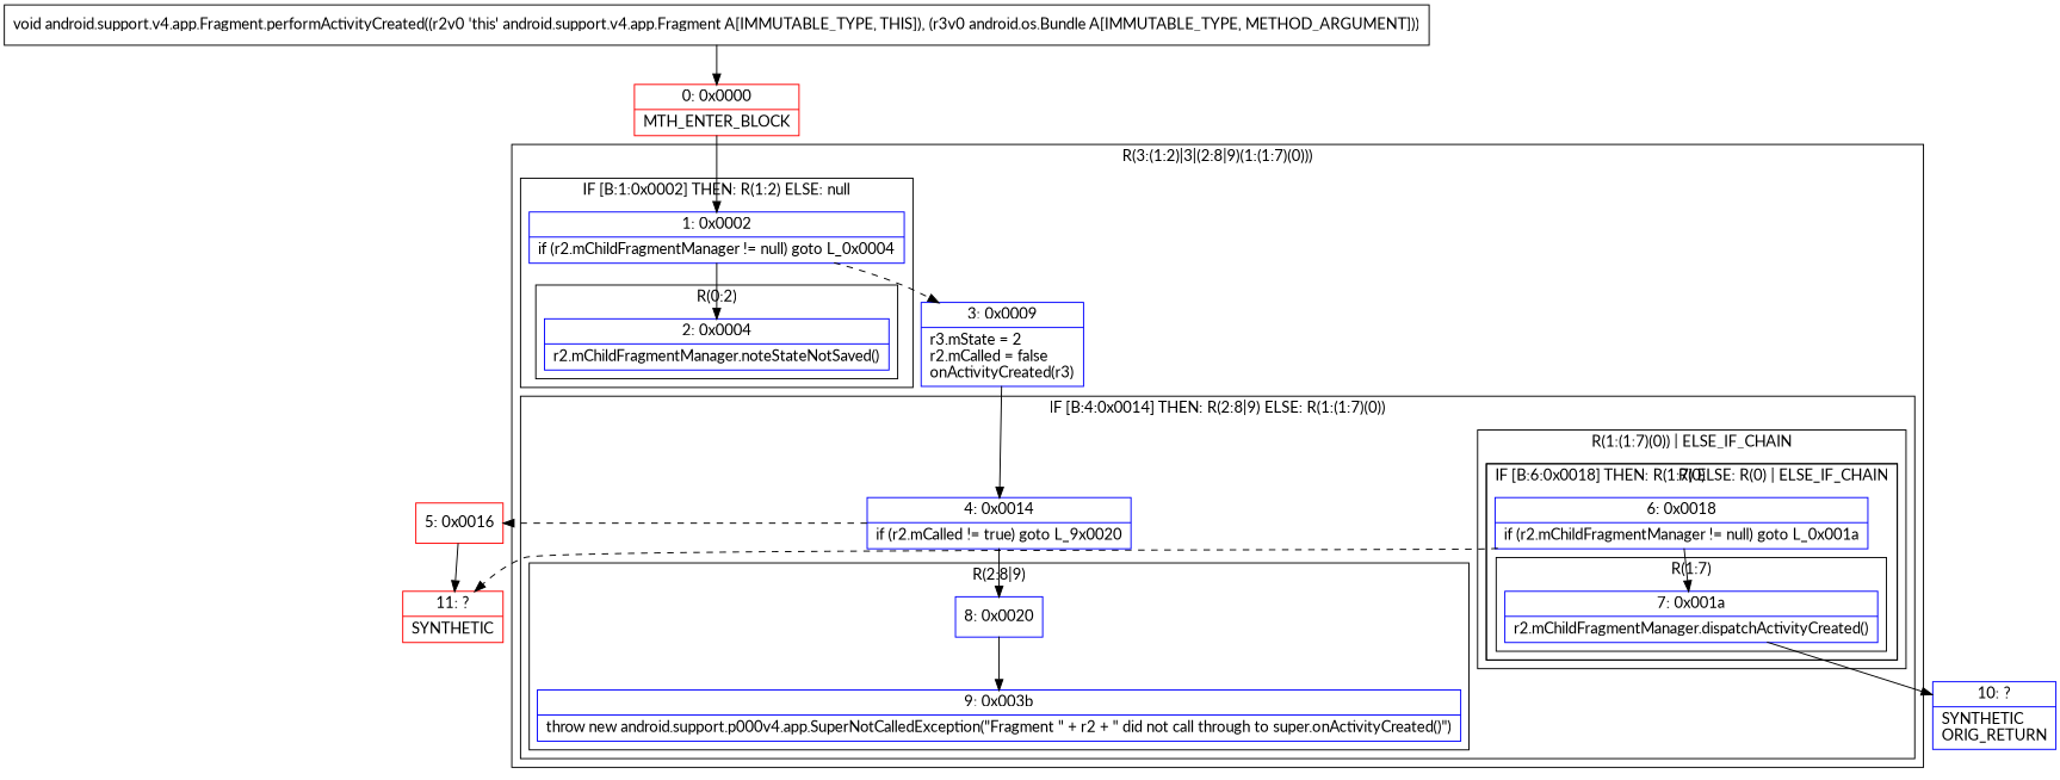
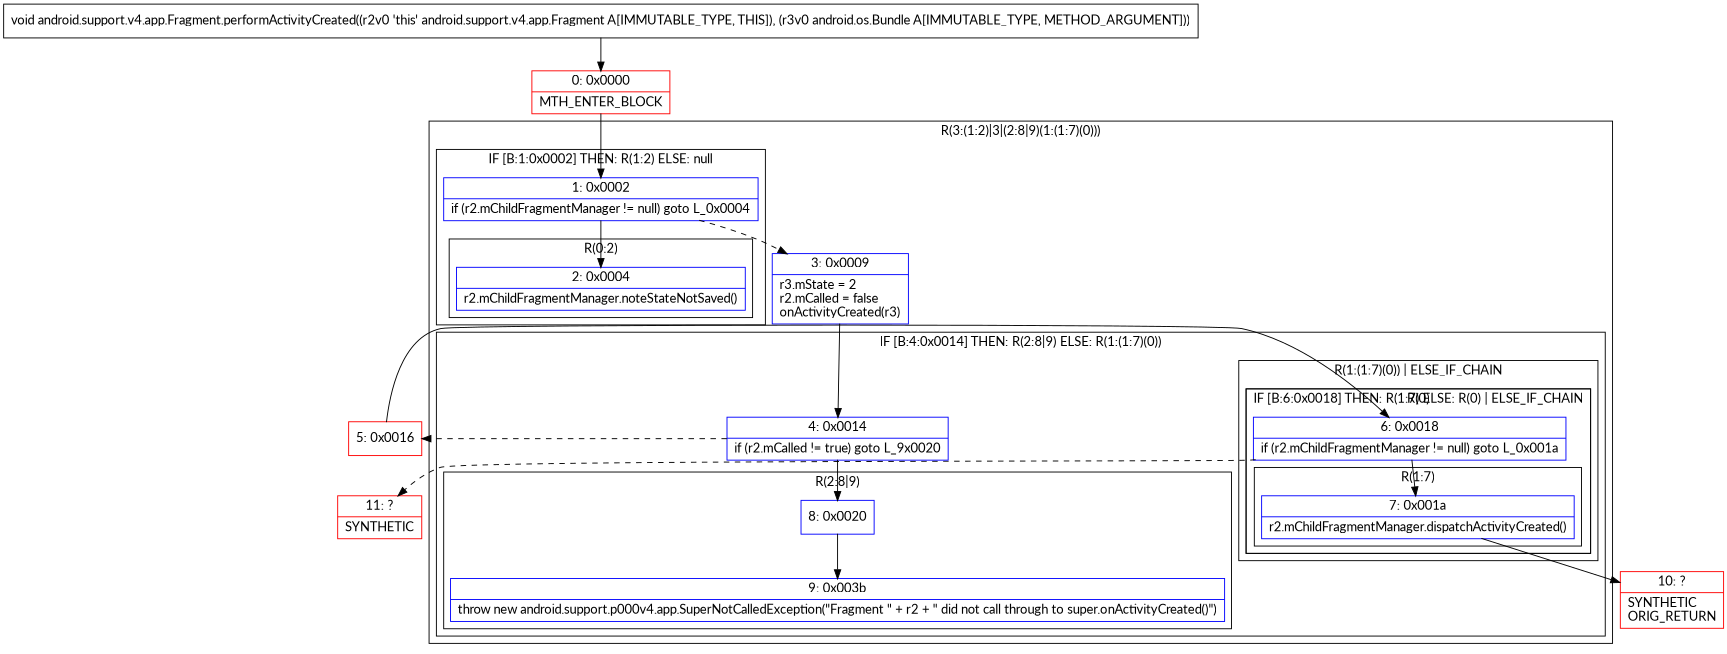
  digraph {
    fontname=Lato
    node [color=blue fontname=Lato shape=record]
    edge [fontname=Lato]
    n1 [label="{2\:\ 0x0004|r2.mChildFragmentManager.noteStateNotSaved()\l}"]
    n2 [label="{1\:\ 0x0002|if (r2.mChildFragmentManager != null) goto L_0x0004\l}"]
    n3 [label="{8\:\ 0x0020}"]
    n4 [label="{9\:\ 0x003b|throw new android.support.p000v4.app.SuperNotCalledException(\"Fragment \" + r2 + \" did not call through to super.onActivityCreated()\")\l}"]
    n5 [label="{7\:\ 0x001a|r2.mChildFragmentManager.dispatchActivityCreated()\l}"]
    n6 [label="{6\:\ 0x0018|if (r2.mChildFragmentManager != null) goto L_0x001a\l}"]
    n7 [label="{4\:\ 0x0014|if (r2.mCalled != true) goto L_9x0020\l}"]
    n8 [label="{3\:\ 0x0009|r3.mState = 2\lr2.mCalled = false\lonActivityCreated(r3)\l}"]
-   n9 [label="{10\:\ ?|SYNTHETIC\lORIG_RETURN\l}"]
+   n9 [color=red label="{10\:\ ?|SYNTHETIC\lORIG_RETURN\l}"]
    n10 [color=red label="{11\:\ ?|SYNTHETIC\l}"]
    n11 [color=red label="{5\:\ 0x0016}"]
    n12 [color=red label="{0\:\ 0x0000|MTH_ENTER_BLOCK\l}"]
    n13 [label="{void android.support.v4.app.Fragment.performActivityCreated((r2v0 'this' android.support.v4.app.Fragment A[IMMUTABLE_TYPE, THIS]), (r3v0 android.os.Bundle A[IMMUTABLE_TYPE, METHOD_ARGUMENT])) }" color=""]
    subgraph cluster_1 {
      label="R(3:(1:2)|3|(2:8|9)(1:(1:7)(0)))"
      n8
      subgraph cluster_2 {
        label="IF [B:1:0x0002] THEN: R(1:2) ELSE: null"
        n2
        subgraph cluster_3 {
          label="R(0:2)"
          n1
        }
      }
      subgraph cluster_4 {
        label="IF [B:4:0x0014] THEN: R(2:8|9) ELSE: R(1:(1:7)(0))"
        n7
        subgraph cluster_5 {
          label="R(2:8|9)"
          n3
          n4
        }
        subgraph cluster_6 {
          label="R(1:(1:7)(0)) | ELSE_IF_CHAIN\l"
          subgraph cluster_7 {
            label="IF [B:6:0x0018] THEN: R(1:7) ELSE: R(0) | ELSE_IF_CHAIN\l"
            n6
            subgraph cluster_8 {
              label="R(1:7)"
              n5
            }
            subgraph cluster_9 {
              label="R(0)"
            }
          }
        }
      }
    }
    n2 -> n1
    n2 -> n8 [style=dashed]
    n3 -> n4
    n5 -> n9
    n6 -> n5
    n6 -> n10 [style=dashed]
    n7 -> n3
    n7 -> n11 [style=dashed]
    n8 -> n7
-   n11 -> n10
+   n11 -> n6
    n12 -> n2
    n13 -> n12
  }
